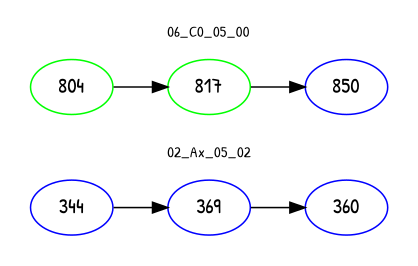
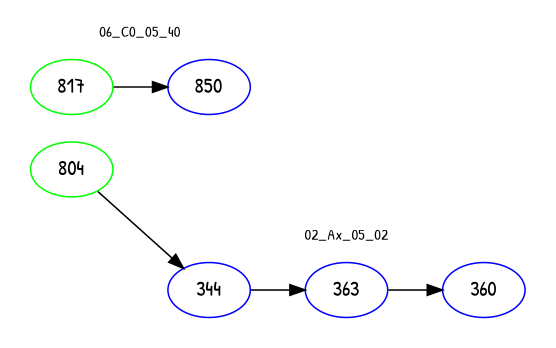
  digraph {
    fontname="Patrick Hand"
    rankdir=LR
    node [color=blue fontname="Patrick Hand"]
    edge [color=black fontname="Patrick Hand"]
    n1 [label=344]
-   n2 [label=369]
+   n2 [label=363]
    n3 [label=360]
    n4 [color=green label=804]
    n5 [color=green label=817]
    n6 [label=850]
    subgraph cluster_1 {
      color=white
      fontsize=10
      label="02_Ax_05_02"
      n1
      n2
      n3
    }
    subgraph cluster_2 {
      color=white
      fontsize=10
-     label="06_C0_05_00"
+     label="06_C0_05_40"
      n4
      n5
      n6
    }
    n1 -> n2
    n2 -> n3
-   n4 -> n5
+   n4 -> n1
    n5 -> n6
  }
